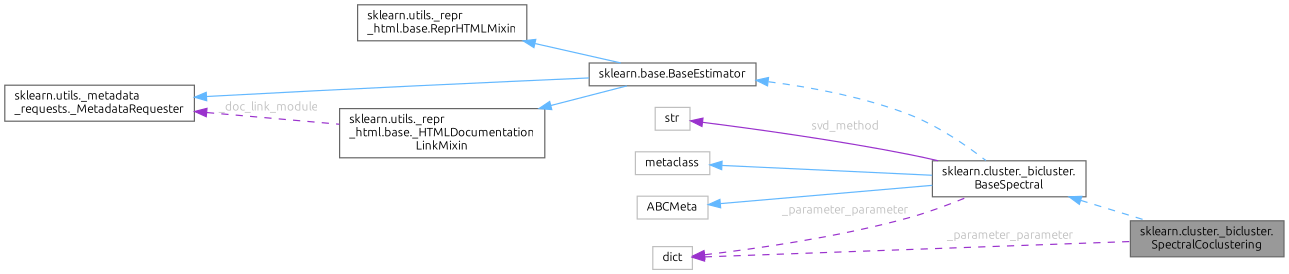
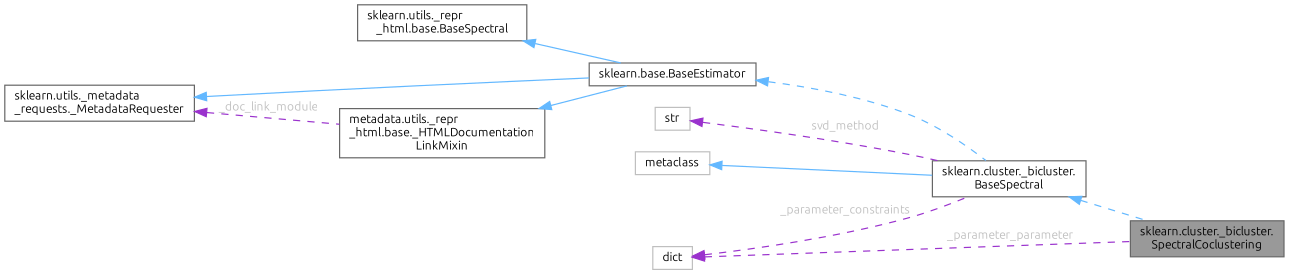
  digraph {
    fontname=Ubuntu
    rankdir=LR
    node [color=gray40 fillcolor=white fontname=Ubuntu fontsize=10 shape=box style=filled]
    edge [color=steelblue1 dir=back fontname=Ubuntu fontsize=10 labelfontname=Helvetica labelfontsize=10 style=dashed]
    n1 [fillcolor=grey60 fontcolor=black height=0.2 label="sklearn.cluster._bicluster.\lSpectralCoclustering" width=0.4]
    n2 [height=0.2 label="sklearn.cluster._bicluster.\lBaseSpectral" width=0.4]
    n3 [height=0.2 label="sklearn.base.BaseEstimator" width=0.4]
-   n4 [height=0.2 label="sklearn.utils._repr\l_html.base.ReprHTMLMixin" width=0.4]
-   n5 [height=0.2 label="sklearn.utils._repr\l_html.base._HTMLDocumentation\lLinkMixin" width=0.4]
+   n4 [height=0.2 label="sklearn.utils._repr\l_html.base.BaseSpectral" width=0.4]
+   n5 [height=0.2 label="metadata.utils._repr\l_html.base._HTMLDocumentation\lLinkMixin" width=0.4]
    n6 [color=grey75 height=0.2 label=str width=0.4]
    n7 [height=0.2 label="sklearn.utils._metadata\l_requests._MetadataRequester" width=0.4]
    n8 [color=grey75 height=0.2 label=metaclass width=0.4]
-   n9 [color=grey75 height=0.2 label=ABCMeta width=0.4]
    n10 [color=grey75 height=0.2 label=dict width=0.4]
    n2 -> n1
    n3 -> n2
    n4 -> n3 [style=solid]
    n5 -> n3 [style=solid]
-   n6 -> n2 [color=darkorchid3 fontcolor=grey label=" svd_method" style=solid]
+   n6 -> n2 [color=darkorchid3 fontcolor=grey label=" svd_method"]
    n7 -> n3 [style=solid]
    n7 -> n5 [color=darkorchid3 fontcolor=grey label=" _doc_link_module"]
    n8 -> n2 [style=solid]
-   n9 -> n2 [style=solid]
    n10 -> n1 [color=darkorchid3 fontcolor=grey label=" _parameter_parameter"]
-   n10 -> n2 [color=darkorchid3 fontcolor=grey label=" _parameter_parameter"]
+   n10 -> n2 [color=darkorchid3 fontcolor=grey label=" _parameter_constraints"]
  }
